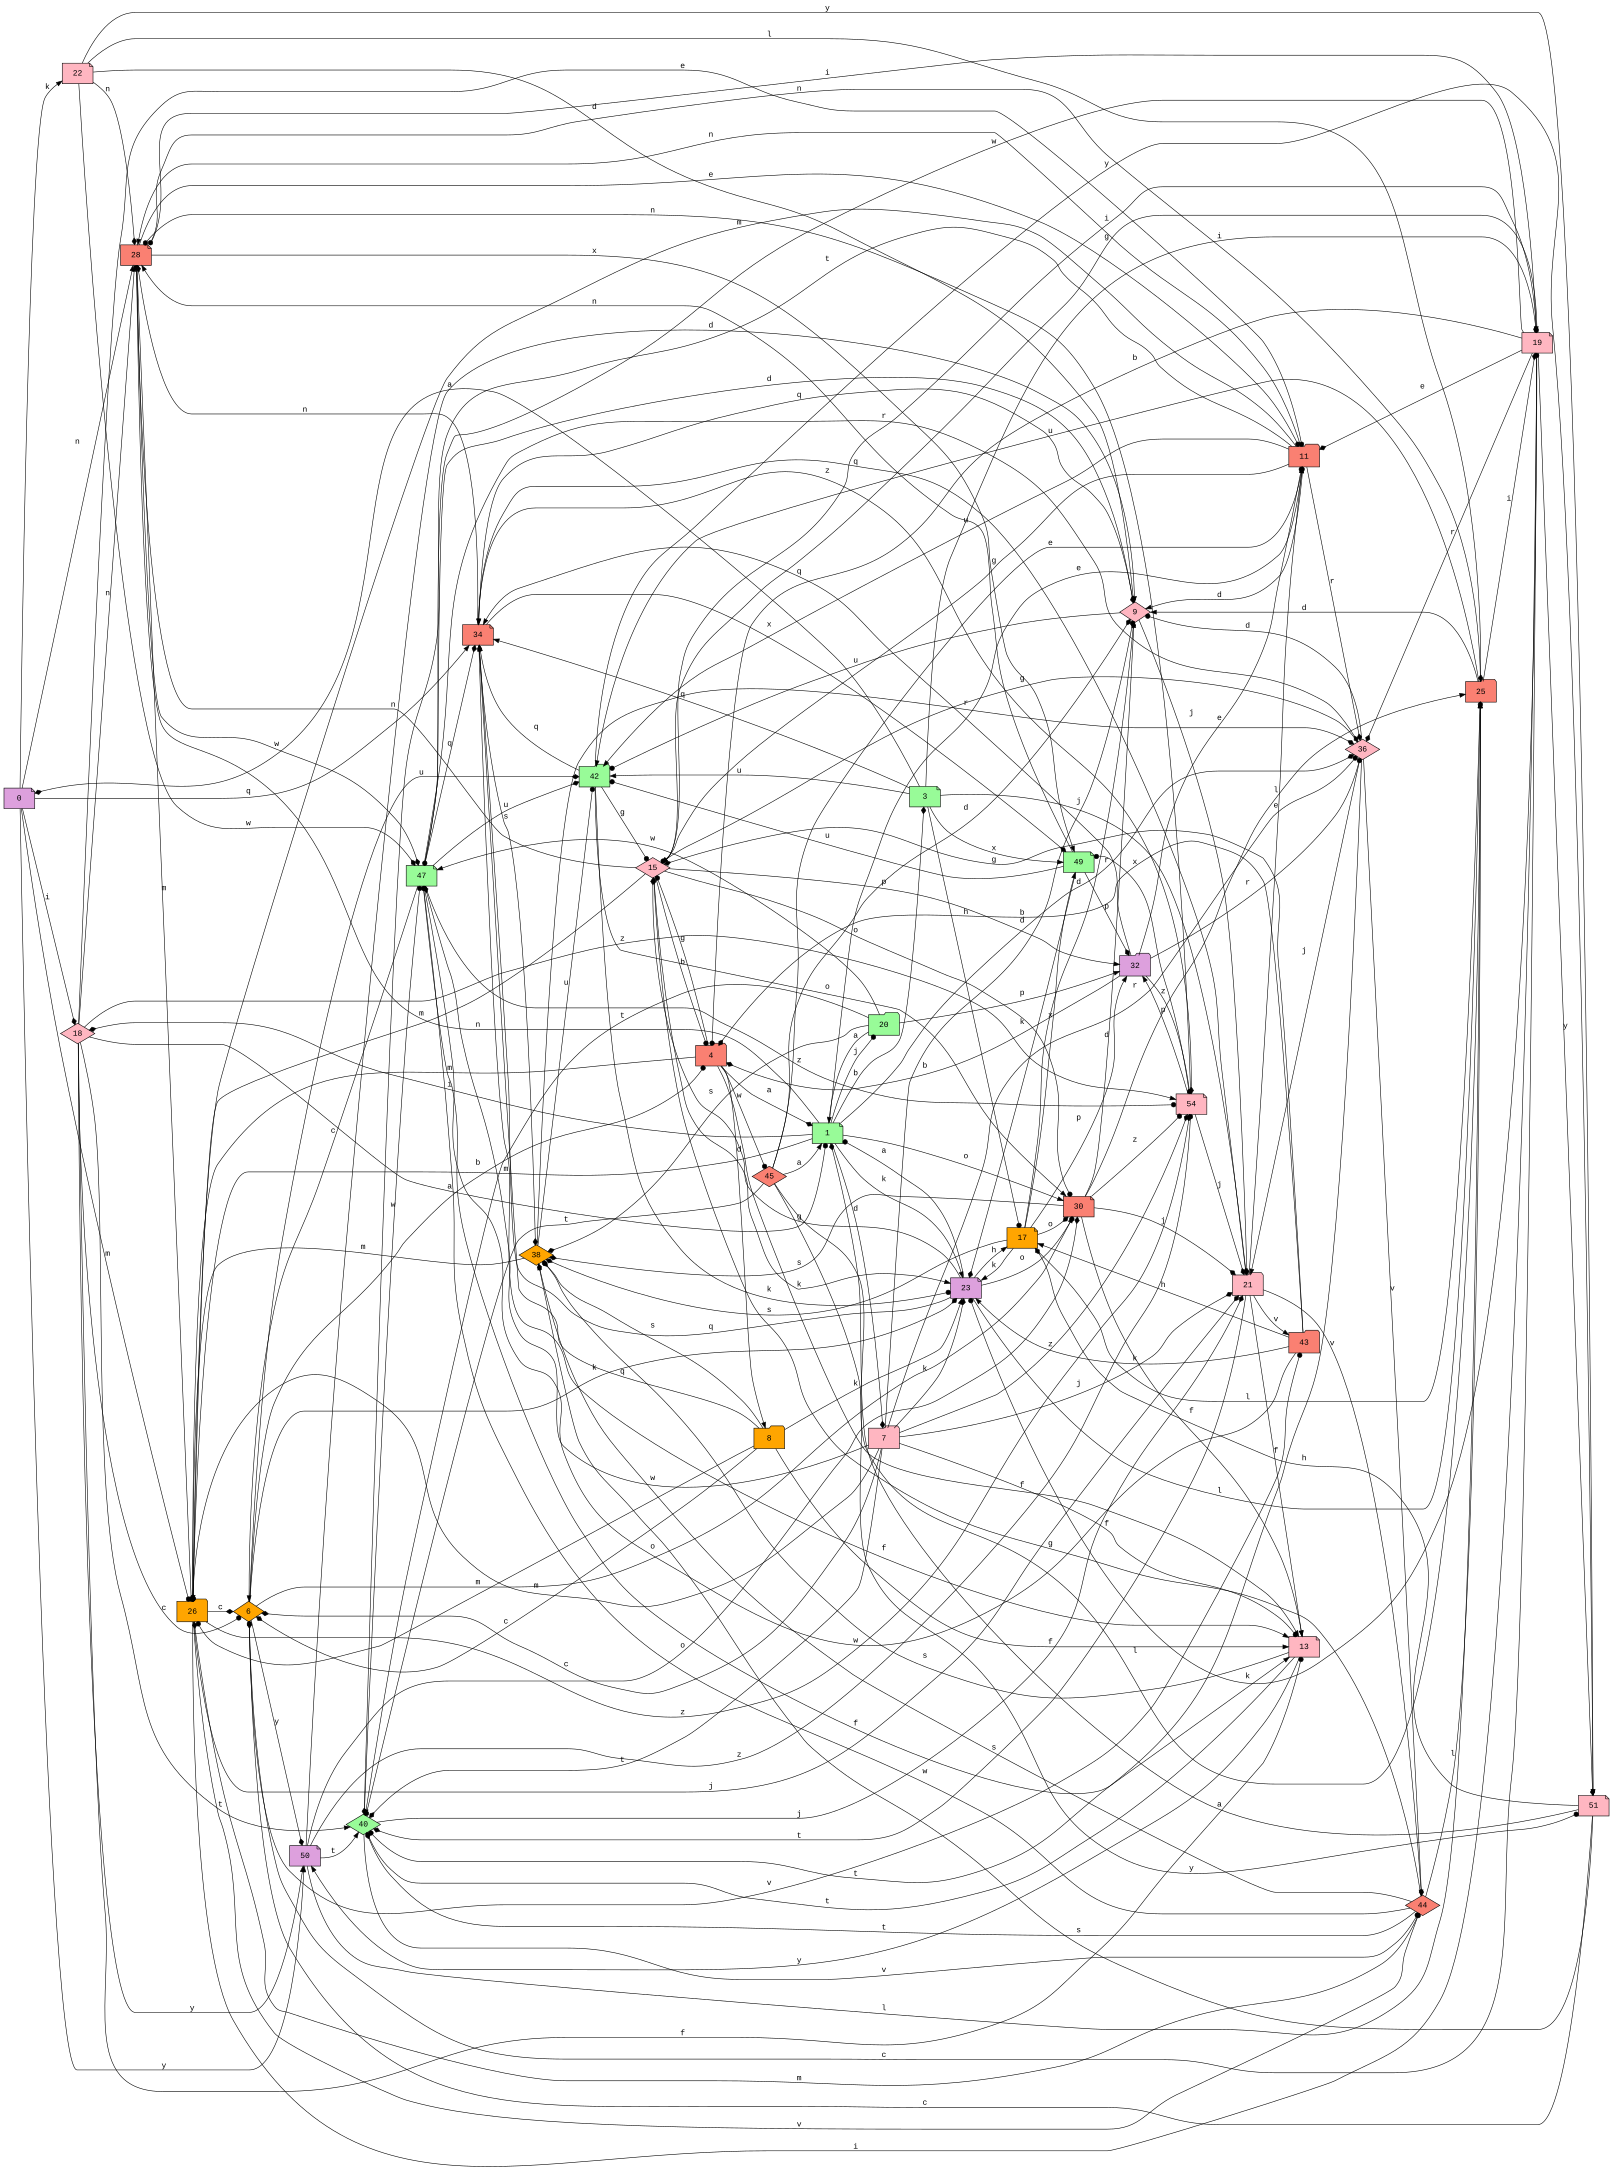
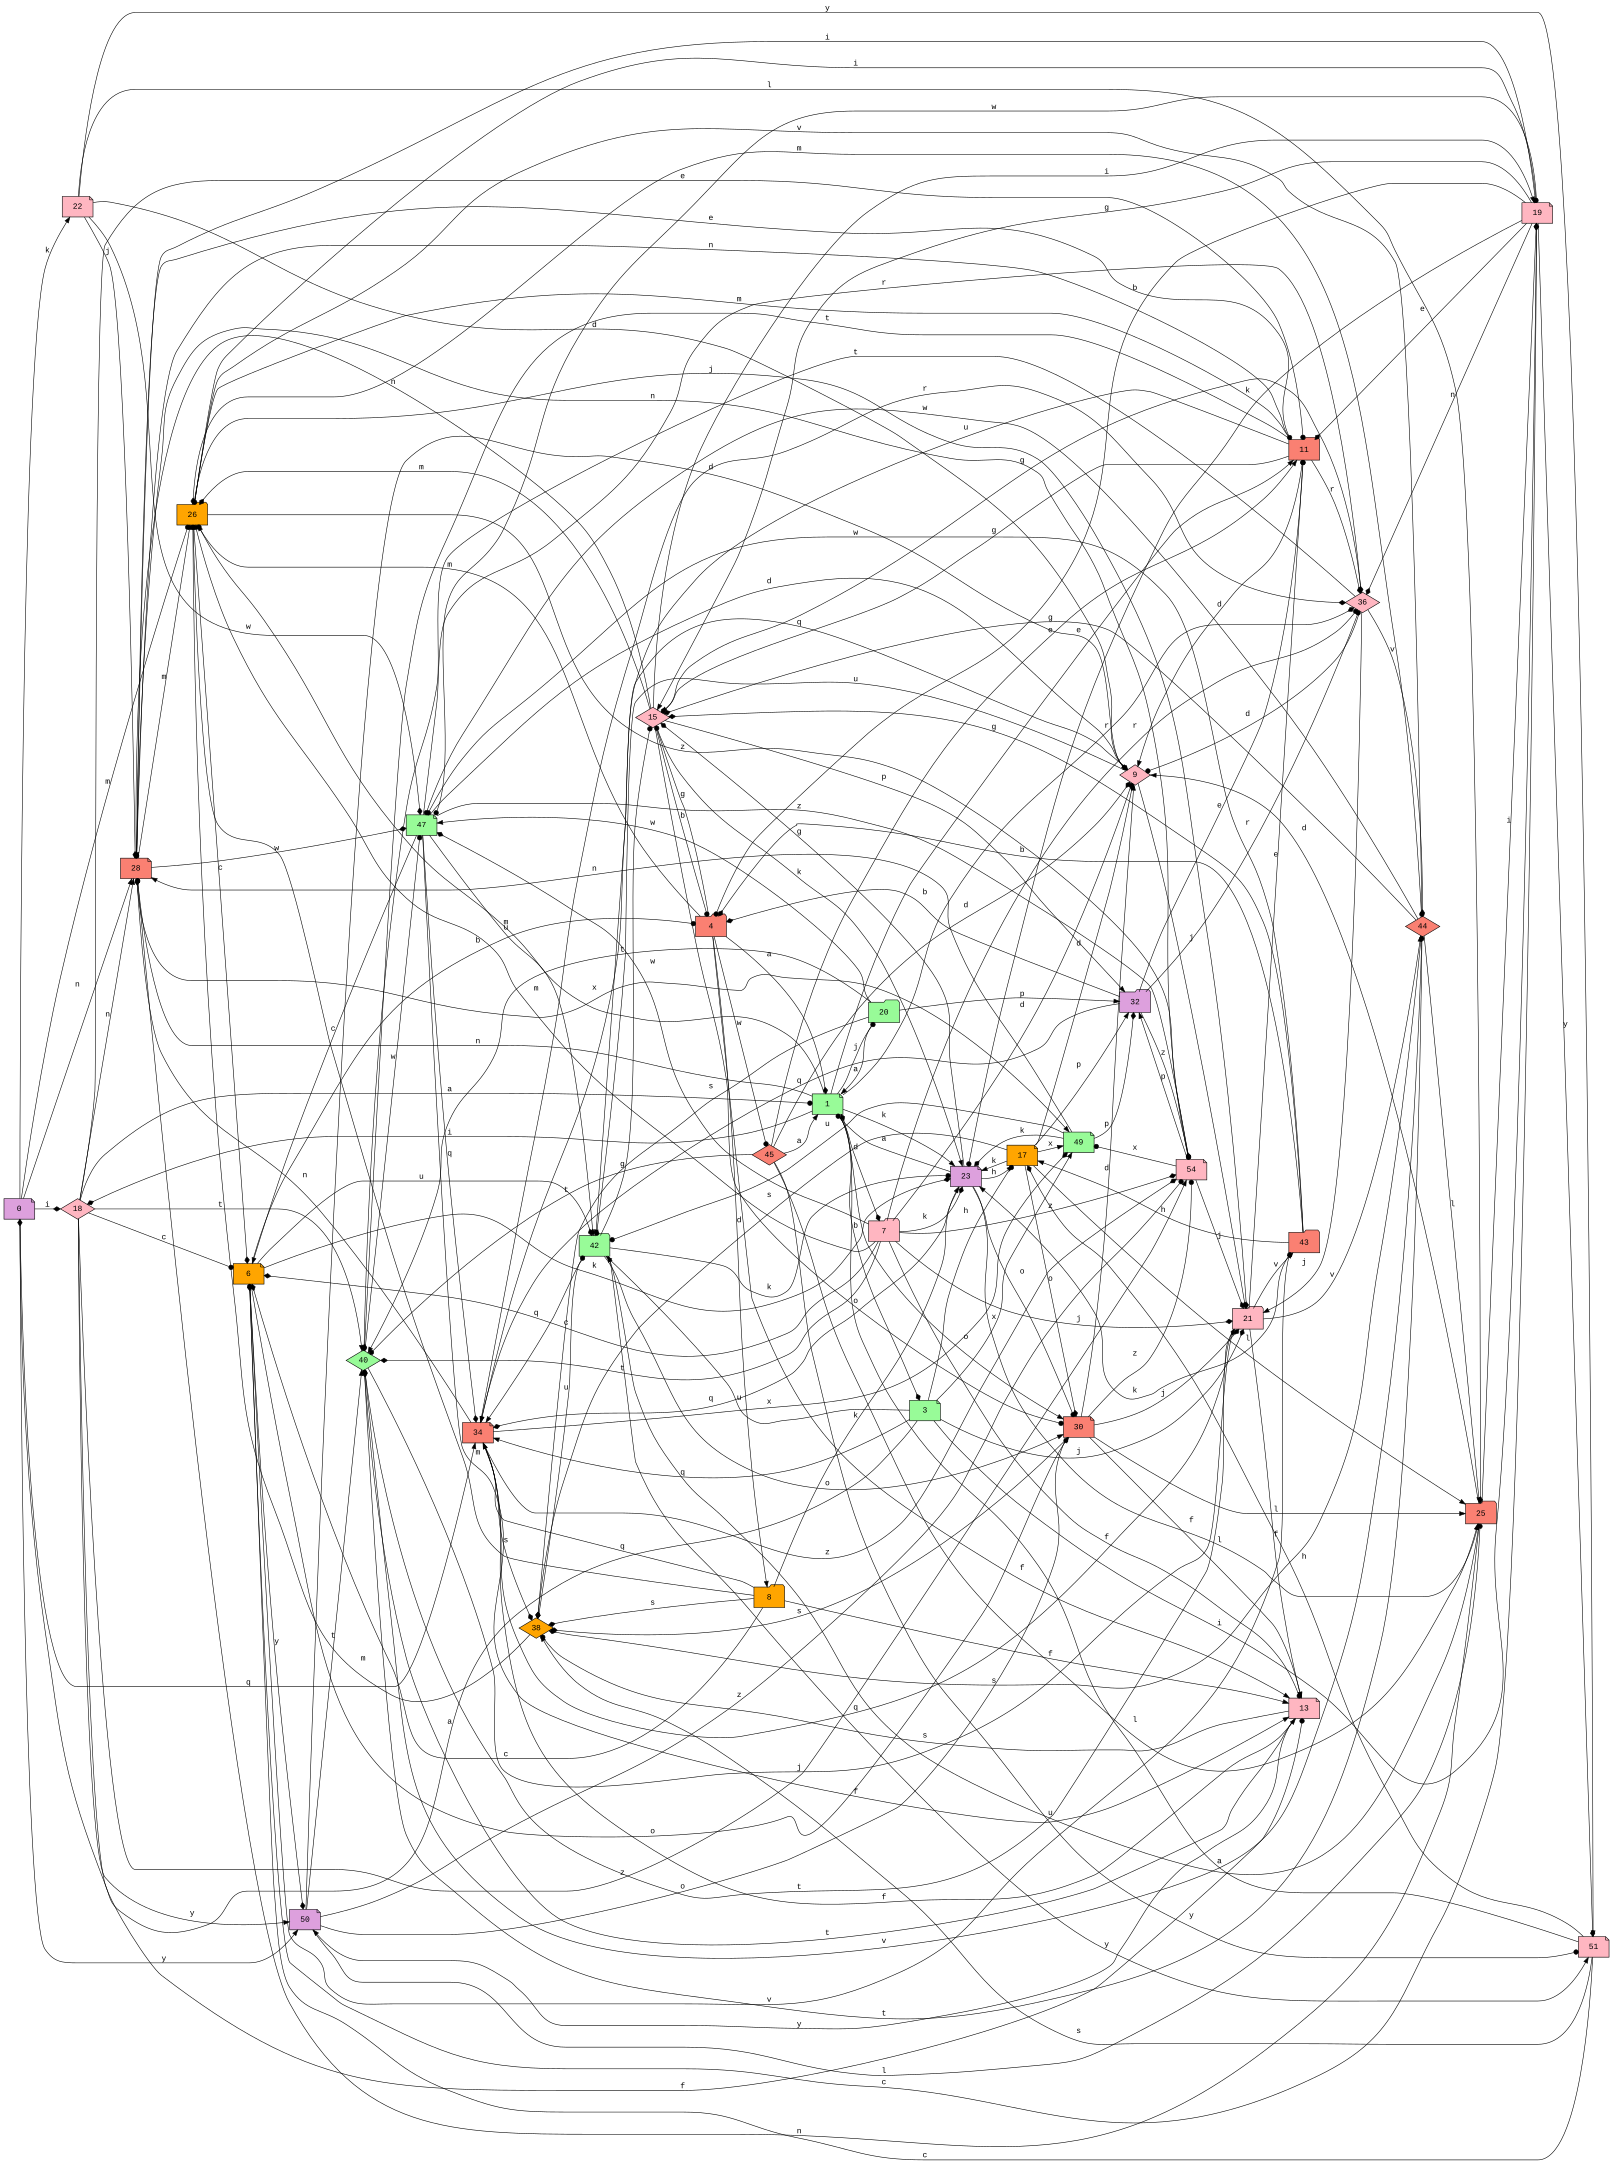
  strict digraph {
    fontname="Liberation Mono"
    rankdir=LR
    node [fillcolor=lightpink fontname="Liberation Mono" shape=note style=filled]
    edge [arrowhead=diamond fontname="Liberation Mono"]
    0 [fillcolor=plum]
    18 [shape=diamond]
    22
    26 [fillcolor=orange shape=folder]
    28 [fillcolor=salmon]
    34 [fillcolor=salmon]
    50 [fillcolor=plum]
    1 [fillcolor=palegreen]
    11 [fillcolor=salmon shape=folder]
    13
-   6 [fillcolor=orange shape=diamond]
+   6 [fillcolor=orange]
    40 [fillcolor=palegreen shape=diamond]
    54
    9 [shape=diamond]
    47 [fillcolor=palegreen]
    25 [fillcolor=salmon shape=folder]
    51
    19
    21 [shape=folder]
    44 [fillcolor=salmon shape=diamond]
    49 [fillcolor=palegreen]
    36 [shape=diamond]
    38 [fillcolor=orange shape=diamond]
    30 [fillcolor=salmon]
    3 [fillcolor=palegreen]
    7 [shape=folder]
    20 [fillcolor=palegreen shape=folder]
    23 [fillcolor=plum]
    17 [fillcolor=orange]
    42 [fillcolor=palegreen shape=folder]
    15 [shape=diamond]
    32 [fillcolor=plum shape=folder]
    4 [fillcolor=salmon shape=folder]
    43 [fillcolor=salmon shape=folder]
    8 [fillcolor=orange shape=folder]
    45 [fillcolor=salmon shape=diamond]
    0 -> 18 [label=i]
    0 -> 22 [arrowhead=normal label=k]
    0 -> 26 [arrowhead=dot label=m]
    0 -> 28 [arrowhead=normal label=n]
    0 -> 34 [arrowhead=normal label=q]
    0 -> 50 [arrowhead=normal label=y]
    18 -> 28 [arrowhead=normal label=n]
    18 -> 50 [arrowhead=normal label=y]
    18 -> 1 [arrowhead=dot label=a]
    18 -> 11 [arrowhead=dot label=e]
    18 -> 13 [arrowhead=dot label=f]
    18 -> 6 [arrowhead=dot label=c]
    18 -> 40 [arrowhead=normal label=t]
    18 -> 54 [arrowhead=normal label=z]
-   22 -> 28 [label=n]
+   22 -> 28 [label=j]
    22 -> 9 [label=d]
    22 -> 47 [label=w]
    22 -> 25 [label=l]
    22 -> 51 [arrowhead=normal label=y]
    26 -> 6 [label=c]
    26 -> 54 [label=z]
    26 -> 19 [arrowhead=dot label=i]
    26 -> 21 [label=j]
    26 -> 44 [arrowhead=dot label=v]
    28 -> 26 [arrowhead=dot label=m]
    28 -> 11 [arrowhead=dot label=e]
    28 -> 47 [label=w]
    28 -> 19 [arrowhead=dot label=i]
    28 -> 49 [arrowhead=normal label=x]
    34 -> 28 [label=n]
    34 -> 13 [arrowhead=normal label=f]
    34 -> 54 [label=z]
    34 -> 49 [label=x]
-   38 -> 36 [label=r]
+   34 -> 36 [label=r]
    34 -> 38 [label=s]
    50 -> 40 [arrowhead=normal label=t]
    50 -> 54 [arrowhead=dot label=z]
    50 -> 9 [arrowhead=normal label=d]
    50 -> 25 [arrowhead=dot label=l]
    50 -> 30 [label=o]
    1 -> 18 [label=i]
    1 -> 26 [arrowhead=normal label=m]
    1 -> 28 [arrowhead=dot label=n]
    1 -> 11 [arrowhead=normal label=e]
    1 -> 36 [label=r]
    1 -> 30 [arrowhead=normal label=o]
    1 -> 3 [label=b]
    1 -> 7 [label=d]
    1 -> 20 [arrowhead=dot label=j]
    1 -> 23 [arrowhead=normal label=k]
    11 -> 26 [arrowhead=dot label=m]
    11 -> 28 [arrowhead=normal label=n]
    11 -> 40 [label=t]
    11 -> 9 [arrowhead=normal label=d]
    11 -> 36 [label=r]
    11 -> 42 [arrowhead=normal label=u]
    11 -> 15 [arrowhead=normal label=g]
    13 -> 50 [arrowhead=normal label=y]
    13 -> 40 [arrowhead=dot label=t]
    13 -> 38 [arrowhead=dot label=s]
    6 -> 50 [label=y]
    6 -> 30 [arrowhead=normal label=o]
    6 -> 23 [label=k]
    6 -> 42 [label=u]
    6 -> 4 [arrowhead=dot label=b]
    6 -> 43 [arrowhead=dot label=v]
    40 -> 47 [arrowhead=dot label=w]
    40 -> 21 [label=j]
    40 -> 44 [arrowhead=dot label=v]
    54 -> 28 [arrowhead=dot label=n]
    54 -> 21 [label=j]
    54 -> 49 [arrowhead=dot label=x]
    54 -> 32 [arrowhead=normal label=p]
    9 -> 34 [arrowhead=normal label=q]
    9 -> 21 [label=j]
    9 -> 42 [arrowhead=dot label=u]
    47 -> 34 [label=q]
    47 -> 13 [arrowhead=normal label=f]
    47 -> 6 [arrowhead=normal label=c]
    47 -> 54 [arrowhead=dot label=z]
    47 -> 9 [label=d]
    47 -> 36 [label=r]
    47 -> 42 [label=u]
    25 -> 28 [arrowhead=dot label=n]
    25 -> 9 [arrowhead=normal label=d]
    25 -> 19 [label=i]
    25 -> 42 [arrowhead=normal label=u]
    51 -> 1 [label=a]
    51 -> 6 [arrowhead=dot label=c]
    51 -> 38 [arrowhead=normal label=s]
    51 -> 17 [label=h]
    19 -> 11 [label=e]
    19 -> 6 [label=c]
    19 -> 47 [arrowhead=dot label=w]
    19 -> 51 [label=y]
-   19 -> 36 [label=r]
+   19 -> 36 [label=n]
    19 -> 23 [arrowhead=dot label=k]
    19 -> 15 [arrowhead=normal label=g]
    19 -> 4 [arrowhead=dot label=b]
    21 -> 34 [arrowhead=normal label=q]
    21 -> 11 [arrowhead=dot label=e]
    21 -> 13 [arrowhead=normal label=f]
    21 -> 40 [label=t]
    21 -> 44 [arrowhead=normal label=v]
    21 -> 43 [arrowhead=normal label=v]
    44 -> 26 [label=m]
    44 -> 40 [label=t]
    44 -> 47 [arrowhead=dot label=w]
    44 -> 25 [arrowhead=normal label=l]
    44 -> 38 [label=s]
    44 -> 15 [label=g]
    49 -> 28 [arrowhead=normal label=n]
    49 -> 23 [label=k]
    49 -> 42 [arrowhead=dot label=u]
    49 -> 32 [label=p]
    36 -> 40 [arrowhead=dot label=t]
    36 -> 9 [arrowhead=dot label=d]
    36 -> 21 [arrowhead=normal label=j]
    36 -> 44 [label=v]
    36 -> 15 [arrowhead=dot label=g]
    38 -> 26 [arrowhead=dot label=m]
    38 -> 42 [arrowhead=dot label=u]
    30 -> 13 [arrowhead=normal label=f]
    30 -> 54 [arrowhead=dot label=z]
    30 -> 9 [arrowhead=normal label=d]
    30 -> 25 [arrowhead=normal label=l]
    30 -> 21 [label=j]
    30 -> 38 [label=s]
    3 -> 0 [label=a]
    3 -> 34 [arrowhead=normal label=q]
    3 -> 19 [label=i]
    3 -> 21 [label=j]
    3 -> 49 [arrowhead=normal label=x]
    3 -> 17 [arrowhead=dot label=h]
    3 -> 42 [arrowhead=normal label=u]
    7 -> 26 [arrowhead=dot label=m]
    7 -> 13 [arrowhead=dot label=f]
    7 -> 6 [label=c]
    7 -> 40 [label=t]
    7 -> 54 [label=z]
    7 -> 9 [arrowhead=dot label=d]
    7 -> 47 [label=w]
    7 -> 21 [label=j]
    7 -> 36 [arrowhead=dot label=r]
    7 -> 23 [label=k]
    20 -> 1 [arrowhead=normal label=a]
    20 -> 40 [arrowhead=normal label=t]
    20 -> 47 [arrowhead=normal label=w]
    20 -> 38 [label=s]
    20 -> 32 [arrowhead=normal label=p]
    23 -> 34 [label=q]
    23 -> 1 [arrowhead=dot label=a]
    23 -> 25 [arrowhead=normal label=l]
    23 -> 30 [arrowhead=dot label=o]
    23 -> 17 [arrowhead=normal label=h]
    23 -> 15 [label=g]
    17 -> 9 [label=d]
    17 -> 25 [arrowhead=normal label=l]
    17 -> 49 [arrowhead=normal label=x]
    17 -> 38 [label=s]
    17 -> 30 [label=o]
    17 -> 23 [arrowhead=normal label=k]
    17 -> 32 [arrowhead=normal label=p]
    42 -> 34 [arrowhead=normal label=q]
    42 -> 51 [arrowhead=normal label=y]
    42 -> 30 [arrowhead=normal label=o]
    42 -> 23 [arrowhead=dot label=k]
    42 -> 15 [arrowhead=dot label=g]
    15 -> 26 [label=m]
    15 -> 28 [arrowhead=dot label=n]
    15 -> 19 [arrowhead=normal label=i]
    15 -> 30 [arrowhead=dot label=o]
    15 -> 23 [arrowhead=normal label=k]
    15 -> 32 [arrowhead=normal label=p]
    15 -> 4 [arrowhead=dot label=b]
    32 -> 34 [arrowhead=normal label=q]
    32 -> 11 [arrowhead=dot label=e]
    32 -> 54 [arrowhead=dot label=z]
    32 -> 36 [arrowhead=dot label=r]
    32 -> 4 [label=b]
    4 -> 26 [arrowhead=dot label=m]
    4 -> 1 [label=a]
    4 -> 13 [arrowhead=normal label=f]
    4 -> 15 [arrowhead=dot label=g]
    4 -> 8 [arrowhead=normal label=d]
    4 -> 45 [arrowhead=dot label=w]
    43 -> 47 [arrowhead=dot label=w]
    43 -> 23 [arrowhead=normal label=k]
    43 -> 17 [arrowhead=normal label=h]
    43 -> 15 [label=g]
    43 -> 4 [label=b]
    8 -> 26 [arrowhead=dot label=m]
    8 -> 34 [arrowhead=normal label=q]
    8 -> 13 [arrowhead=normal label=f]
    8 -> 6 [label=c]
    8 -> 38 [label=s]
    8 -> 23 [arrowhead=normal label=k]
    45 -> 1 [arrowhead=normal label=a]
    45 -> 11 [arrowhead=normal label=e]
    45 -> 40 [arrowhead=dot label=t]
    45 -> 9 [label=d]
    45 -> 25 [arrowhead=normal label=l]
    45 -> 51 [arrowhead=dot label=y]
  }
